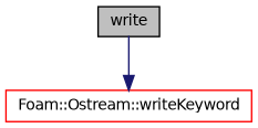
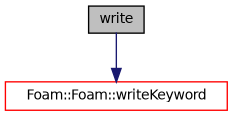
  digraph {
    rankdir=TB
    node [fontname=Helvetica fontsize=10 shape=record]
    n1 [color=black fillcolor=grey75 fontcolor=black height=0.2 label=write style=filled width=0.4]
-   n2 [color=red height=0.2 label="Foam::Ostream::writeKeyword" width=0.4]
+   n2 [color=red height=0.2 label="Foam::Foam::writeKeyword" width=0.4]
    n1 -> n2 [color=midnightblue fontname=Helvetica fontsize=10 labelfontname=Helvetica labelfontsize=10 style=solid]
  }
